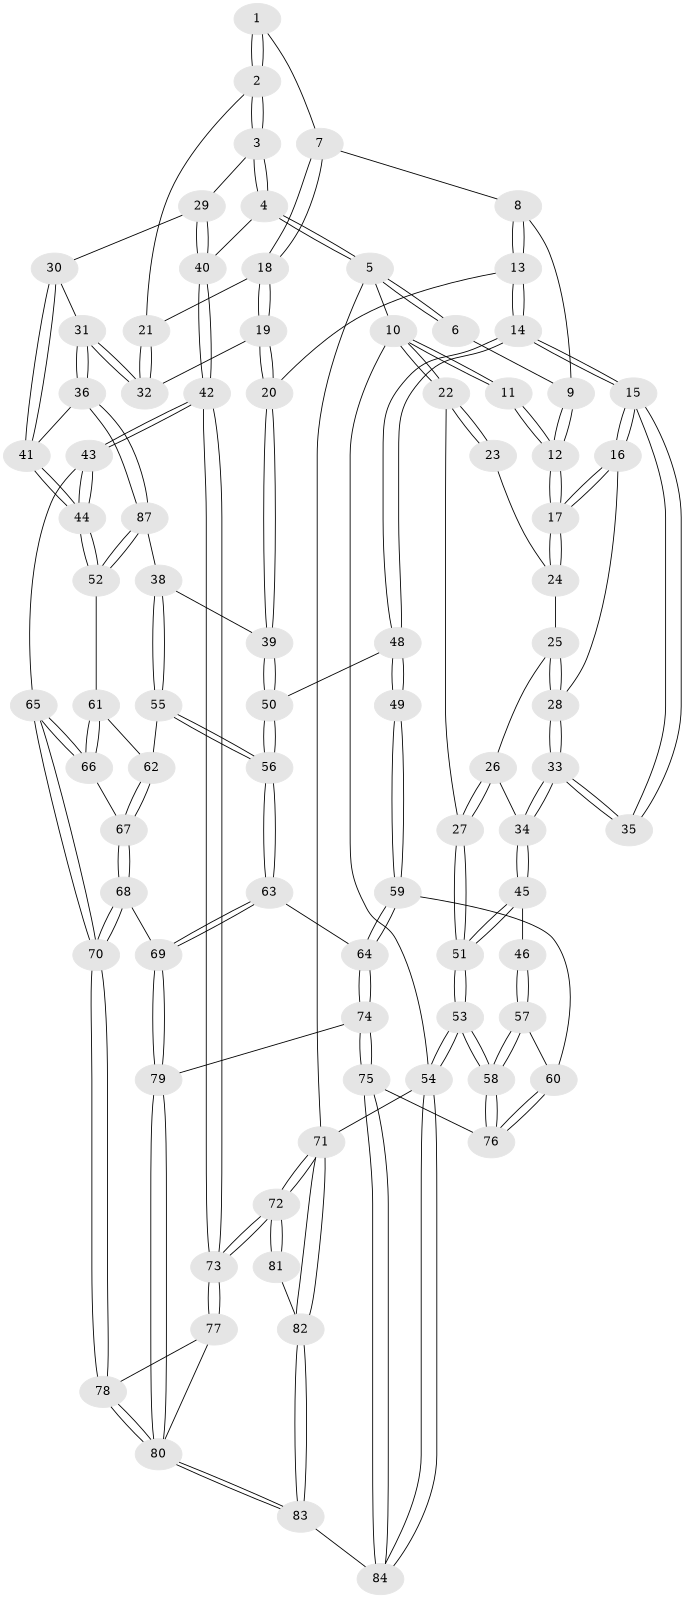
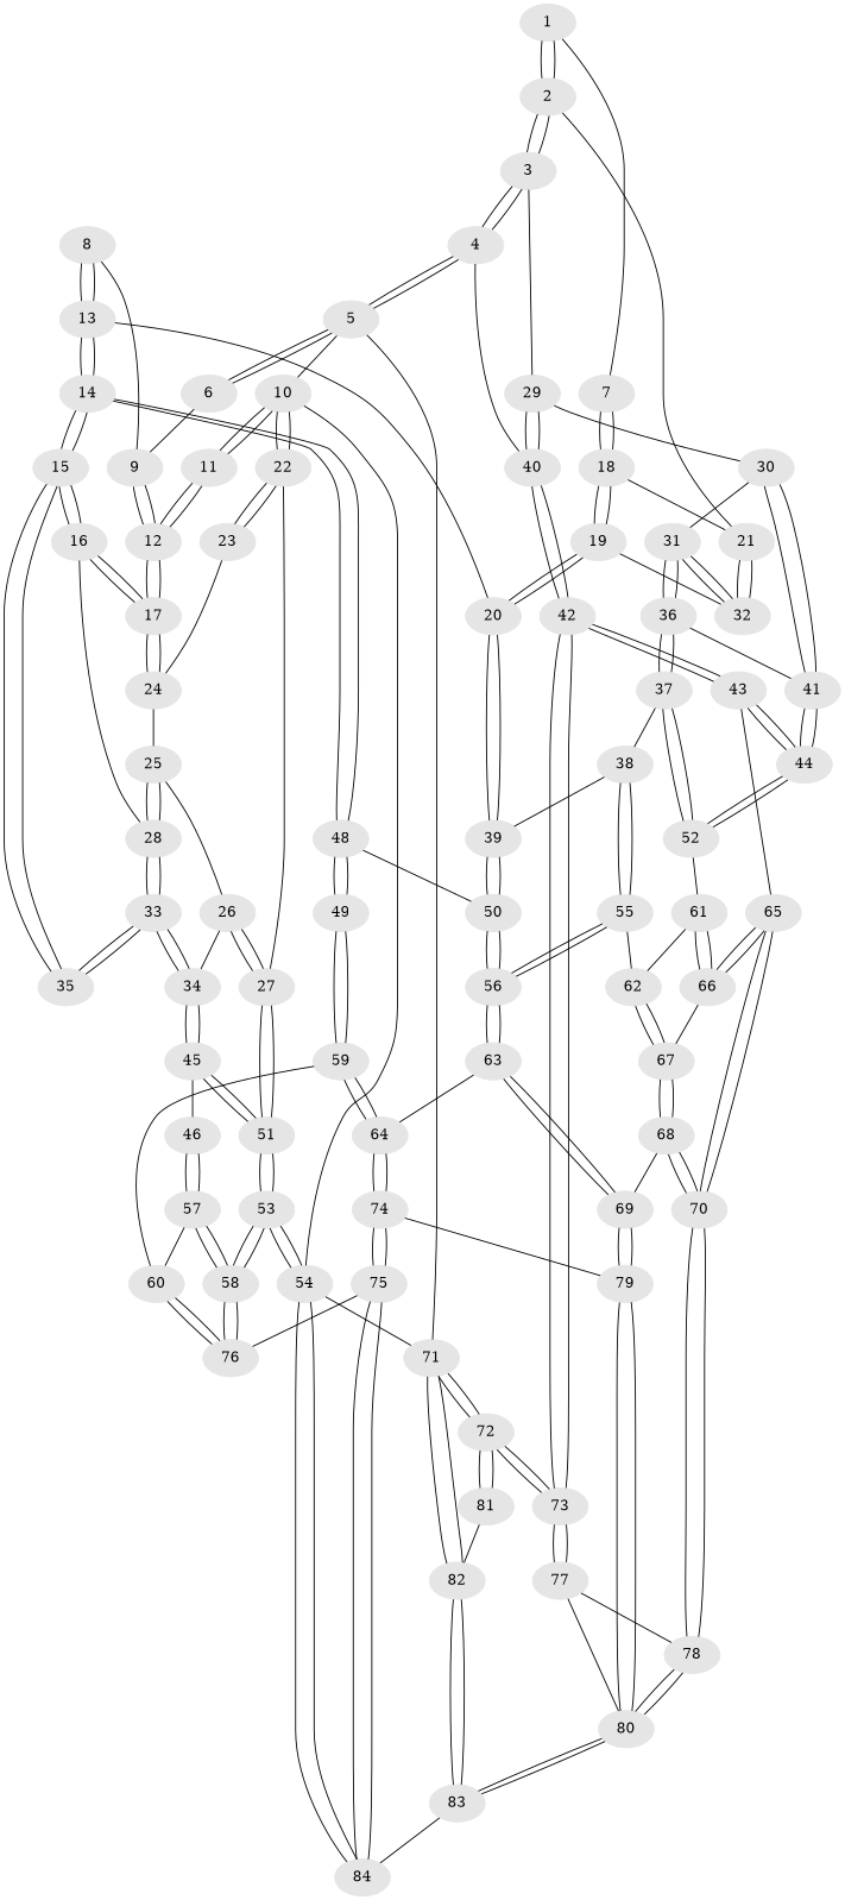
  graph {
    node [color=gray90 style=filled]
    1
    2
    7
    3
    21
    8
    18
    4
    29
    32
    5
    40
    30
    6
    10
    71
    42
    9
    11
    22
    54
    72
    82
    12
    13
    19
    14
    20
    17
    23
    27
    84
    24
    15
    48
    39
    16
    35
    50
    49
    28
    33
    25
    51
    26
    34
    45
    53
    31
    41
    36
    44
-   37 [label=87]
+   37
    46
    38
    52
    55
    61
    56
    62
    43
    73
    65
    77
    66
    70
    57
    58
    60
    59
    64
    63
    76
    67
    69
    74
    68
    79
    75
    78
    80
    81
    83
    1 -- 2
    1 -- 2
    1 -- 7
    2 -- 3
    2 -- 3
    2 -- 21
-   7 -- 8
    7 -- 18
    7 -- 18
    3 -- 4
    3 -- 4
    3 -- 29
    21 -- 32
    21 -- 32
    8 -- 9
    8 -- 13
    8 -- 13
    18 -- 21
    18 -- 19
    18 -- 19
    4 -- 5
    4 -- 5
    4 -- 40
    29 -- 40
    29 -- 40
    29 -- 30
    5 -- 6
    5 -- 6
    5 -- 10
    5 -- 71
    40 -- 42
    40 -- 42
    30 -- 31
    30 -- 41
    30 -- 41
    6 -- 9
    10 -- 11
    10 -- 11
    10 -- 22
    10 -- 22
    10 -- 54
    71 -- 72
    71 -- 72
    71 -- 82
    71 -- 82
    42 -- 43
    42 -- 43
    42 -- 73
    42 -- 73
    9 -- 12
    9 -- 12
    11 -- 12
    11 -- 12
    22 -- 23
    22 -- 23
    22 -- 27
    54 -- 71
    54 -- 84
    54 -- 84
    72 -- 73
    72 -- 73
    72 -- 81
    72 -- 81
    82 -- 83
    82 -- 83
    12 -- 17
    12 -- 17
    13 -- 14
    13 -- 14
    13 -- 20
    19 -- 32
    19 -- 20
    19 -- 20
    14 -- 15
    14 -- 15
    14 -- 48
    14 -- 48
    20 -- 39
    20 -- 39
    17 -- 24
    17 -- 24
    23 -- 24
    27 -- 51
    27 -- 51
    24 -- 25
    15 -- 16
    15 -- 16
    15 -- 35
    15 -- 35
    48 -- 50
    48 -- 49
    48 -- 49
    39 -- 50
    39 -- 50
    16 -- 17
    16 -- 17
    16 -- 28
    50 -- 56
    50 -- 56
    49 -- 59
    49 -- 59
    28 -- 33
    28 -- 33
    33 -- 35
    33 -- 35
    33 -- 34
    33 -- 34
    25 -- 28
    25 -- 28
    25 -- 26
    51 -- 53
    51 -- 53
    26 -- 27
    26 -- 27
    26 -- 34
    34 -- 45
    34 -- 45
    45 -- 51
    45 -- 51
    45 -- 46
    53 -- 54
    53 -- 54
    53 -- 58
    53 -- 58
    31 -- 32
    31 -- 32
    31 -- 36
    31 -- 36
    41 -- 44
    41 -- 44
    36 -- 41
    36 -- 37
    36 -- 37
    44 -- 52
    44 -- 52
    37 -- 38
    37 -- 52
    37 -- 52
    46 -- 57
    46 -- 57
    38 -- 39
    38 -- 55
    38 -- 55
    52 -- 61
    55 -- 56
    55 -- 56
    55 -- 62
    61 -- 62
    61 -- 66
    61 -- 66
    56 -- 63
    56 -- 63
    62 -- 67
    62 -- 67
    43 -- 44
    43 -- 44
    43 -- 65
    73 -- 77
    73 -- 77
    65 -- 66
    65 -- 66
    65 -- 70
    65 -- 70
    77 -- 78
    77 -- 80
    66 -- 67
    70 -- 78
    70 -- 78
    57 -- 58
    57 -- 58
    57 -- 60
    58 -- 76
    58 -- 76
    60 -- 76
    60 -- 76
    59 -- 60
    59 -- 64
    59 -- 64
    64 -- 74
    64 -- 74
    63 -- 64
    63 -- 69
    63 -- 69
    67 -- 68
    67 -- 68
    69 -- 79
    69 -- 79
    74 -- 79
    74 -- 75
    74 -- 75
    68 -- 70
    68 -- 70
    68 -- 69
    79 -- 80
    79 -- 80
    75 -- 84
    75 -- 84
    75 -- 76
    78 -- 80
    78 -- 80
    80 -- 83
    80 -- 83
    81 -- 82
    83 -- 84
  }
